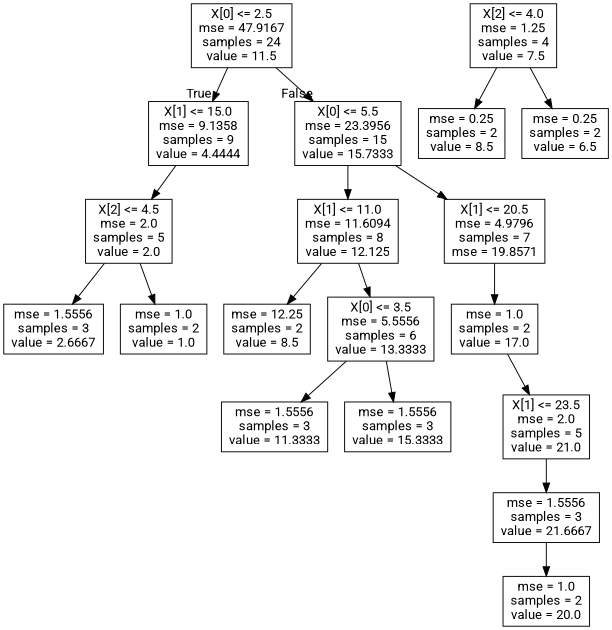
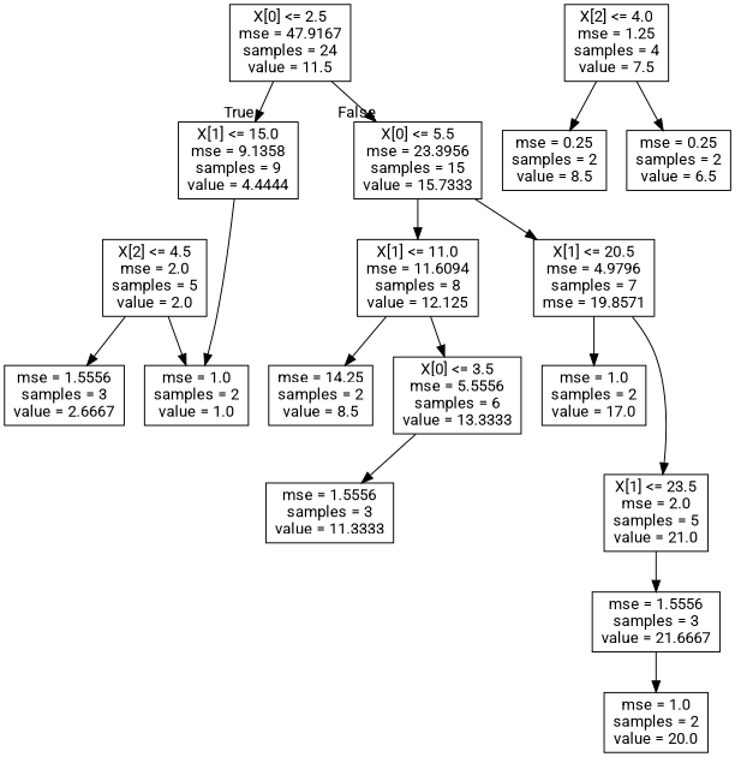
  digraph {
    fontname=Roboto
    node [fontname=Roboto shape=box]
    edge [fontname=Roboto]
    n1 [label="X[0] <= 2.5\nmse = 47.9167\nsamples = 24\nvalue = 11.5"]
    n2 [label="X[1] <= 15.0\nmse = 9.1358\nsamples = 9\nvalue = 4.4444"]
    n3 [label="X[0] <= 5.5\nmse = 23.3956\nsamples = 15\nvalue = 15.7333"]
    n4 [label="X[2] <= 4.5\nmse = 2.0\nsamples = 5\nvalue = 2.0"]
    n5 [label="X[1] <= 11.0\nmse = 11.6094\nsamples = 8\nvalue = 12.125"]
    n6 [label="X[1] <= 20.5\nmse = 4.9796\nsamples = 7\nmse = 19.8571"]
    n7 [label="mse = 1.5556\nsamples = 3\nvalue = 2.6667"]
    n8 [label="mse = 1.0\nsamples = 2\nvalue = 1.0"]
    n9 [label="X[2] <= 4.0\nmse = 1.25\nsamples = 4\nvalue = 7.5"]
    n10 [label="mse = 0.25\nsamples = 2\nvalue = 8.5"]
    n11 [label="mse = 0.25\nsamples = 2\nvalue = 6.5"]
-   n12 [label="mse = 12.25\nsamples = 2\nvalue = 8.5"]
+   n12 [label="mse = 14.25\nsamples = 2\nvalue = 8.5"]
    n13 [label="X[0] <= 3.5\nmse = 5.5556\nsamples = 6\nvalue = 13.3333"]
    n14 [label="mse = 1.0\nsamples = 2\nvalue = 17.0"]
    n15 [label="X[1] <= 23.5\nmse = 2.0\nsamples = 5\nvalue = 21.0"]
    n16 [label="mse = 1.5556\nsamples = 3\nvalue = 11.3333"]
-   n17 [label="mse = 1.5556\nsamples = 3\nvalue = 15.3333"]
    n18 [label="mse = 1.5556\nsamples = 3\nvalue = 21.6667"]
    n19 [label="mse = 1.0\nsamples = 2\nvalue = 20.0"]
    n1 -> n2 [headlabel=True labelangle=45 labeldistance=2.5]
    n1 -> n3 [headlabel=False labelangle=-45 labeldistance=2.5]
-   n2 -> n4
+   n2 -> n8
    n3 -> n5
    n3 -> n6
    n4 -> n7
    n4 -> n8
    n5 -> n12
    n5 -> n13
    n6 -> n14
-   n14 -> n15
+   n6 -> n15
    n9 -> n10
    n9 -> n11
    n13 -> n16
-   n13 -> n17
    n15 -> n18
    n18 -> n19
  }
